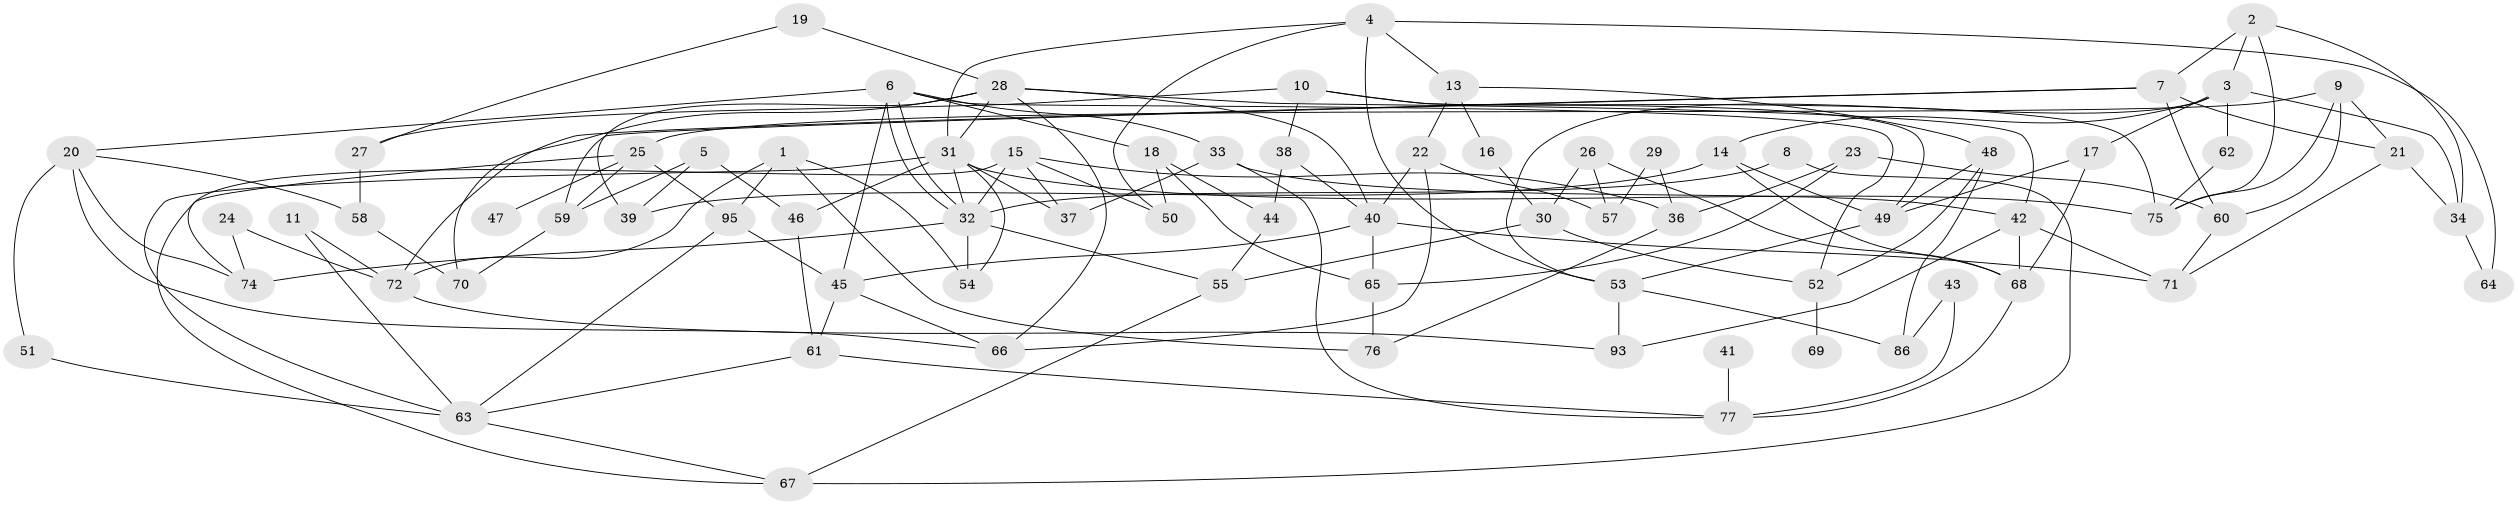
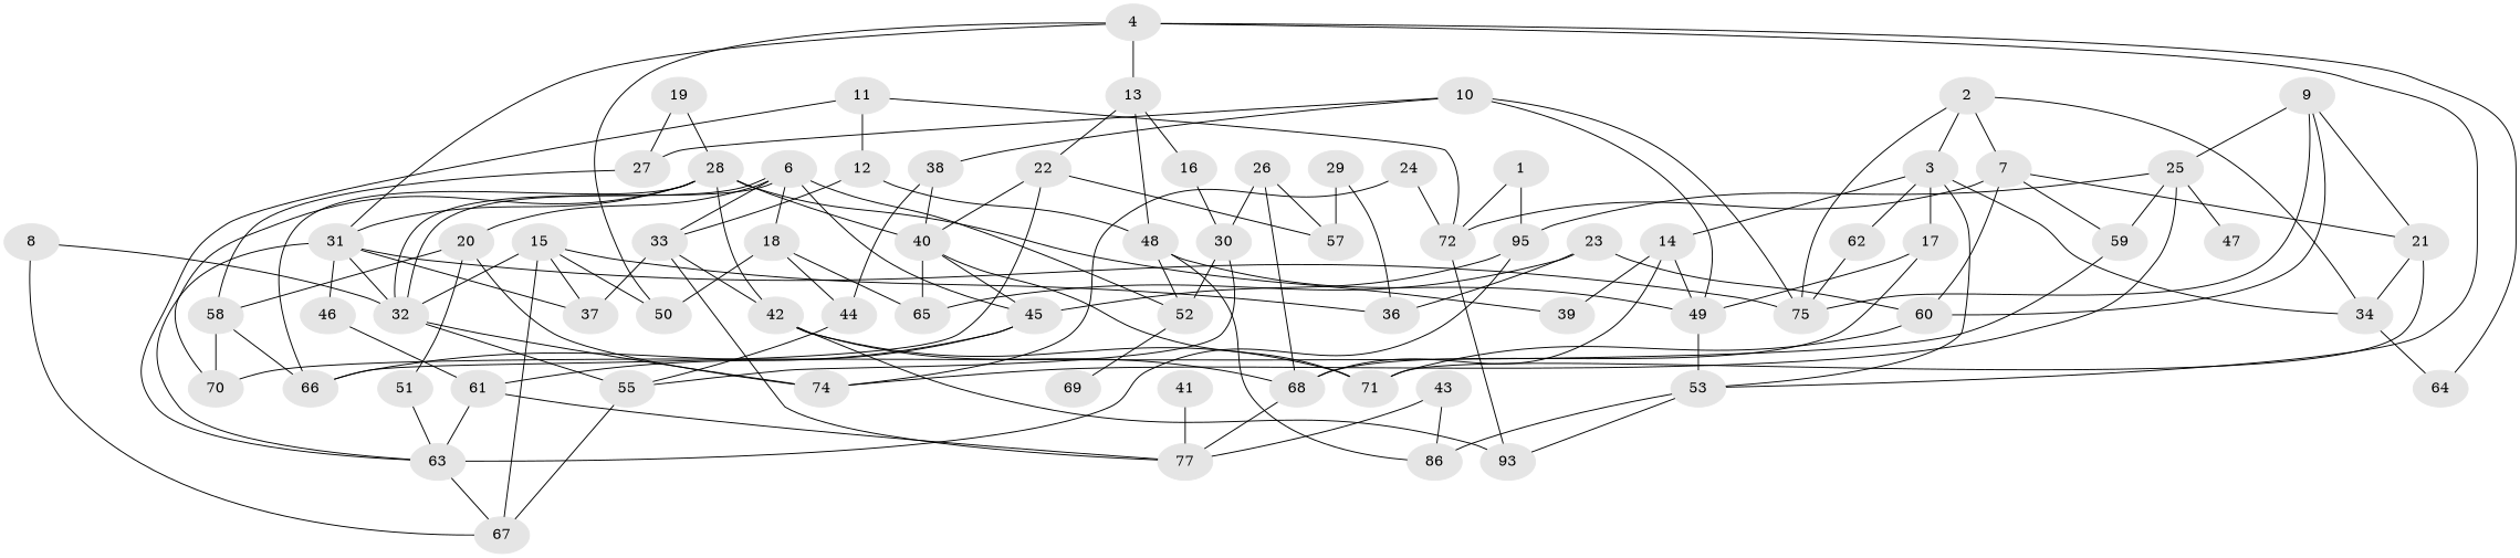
  graph {
    node [color=gray90 style=filled]
    n1 [label=95]
    1
-   54
    72
-   76
    45
    63
    n8 [label=93]
    2
    3
    7
    34
    75
    14
    17
    53
    62
    59
    21
    60
    64
    39
    49
    68
    n25 [label=86]
    4
    13
    31
    50
    48
    16
    22
    46
    32
    37
-   5
    61
    70
    6
    18
    20
    33
    52
    44
    65
    51
    58
    66
    74
    55
    42
    77
    69
    71
    8
    67
    9
    25
    47
    10
    27
    38
    40
    11
+   12
    30
    57
    15
    36
    19
    28
    23
    24
    26
    29
    41
    43
    n1 -- 45
    n1 -- 63
    1 -- n1
-   1 -- 54
    1 -- 72
-   1 -- 76
    72 -- n8
    45 -- 61
    45 -- 66
    63 -- 67
    2 -- 3
    2 -- 7
    2 -- 34
    2 -- 75
    3 -- 34
    3 -- 14
    3 -- 17
    3 -- 53
    3 -- 62
    7 -- 72
    7 -- 59
    7 -- 21
    7 -- 60
    34 -- 64
    14 -- 39
    14 -- 49
    14 -- 68
    17 -- 49
    17 -- 68
    53 -- n8
    53 -- n25
    62 -- 75
    59 -- 70
    21 -- 34
    21 -- 71
    60 -- 71
    49 -- 53
    68 -- 77
    4 -- 53
    4 -- 64
    4 -- 13
    4 -- 31
    4 -- 50
    13 -- 48
    13 -- 16
    13 -- 22
-   31 -- 54
    31 -- 63
    31 -- 75
    31 -- 46
    31 -- 32
    31 -- 37
    48 -- 49
    48 -- n25
    48 -- 52
    16 -- 30
    22 -- 66
    22 -- 40
    22 -- 57
    46 -- 61
-   32 -- 54
    32 -- 74
    32 -- 55
-   5 -- 59
-   5 -- 39
-   5 -- 46
    61 -- 63
    61 -- 77
    6 -- 45
    6 -- 32
    6 -- 32
    6 -- 18
    6 -- 20
    6 -- 33
    6 -- 52
    18 -- 50
    18 -- 44
    18 -- 65
    20 -- 51
    20 -- 58
-   20 -- 66
+   58 -- 66
    20 -- 74
    33 -- 37
    33 -- 42
    33 -- 77
    52 -- 69
    44 -- 55
-   65 -- 76
    51 -- 63
    58 -- 70
    55 -- 67
    42 -- n8
    42 -- 68
    42 -- 71
    8 -- 32
    8 -- 67
    9 -- 75
    9 -- 21
    9 -- 60
    9 -- 25
    25 -- n1
    25 -- 59
    25 -- 74
    25 -- 47
    10 -- 75
    10 -- 49
    10 -- 27
    10 -- 38
    27 -- 58
    38 -- 44
    38 -- 40
    40 -- 45
    40 -- 65
    40 -- 71
    11 -- 72
    11 -- 63
+   11 -- 12
+   12 -- 48
+   12 -- 33
    30 -- 52
    30 -- 55
    15 -- 50
    15 -- 32
    15 -- 37
    15 -- 67
    15 -- 36
-   36 -- 76
    19 -- 27
    19 -- 28
    28 -- 39
    28 -- 31
    28 -- 70
    28 -- 66
    28 -- 42
    28 -- 40
    23 -- 60
    23 -- 65
    23 -- 36
    24 -- 72
    24 -- 74
    26 -- 68
    26 -- 30
    26 -- 57
    29 -- 57
    29 -- 36
    41 -- 77
    43 -- n25
    43 -- 77
  }
